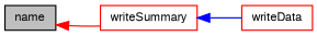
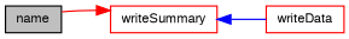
  digraph {
    rankdir=LR
    node [color=red fontname=FreeSans fontsize=10 shape=record]
    edge [dir=back fontname=FreeSans fontsize=10 labelfontname=FreeSans labelfontsize=10 style=solid]
    n1 [color=black fillcolor=grey75 fontcolor=black height=0.2 label=name style=filled width=0.4]
    n2 [height=0.2 label=writeSummary width=0.4]
    n3 [height=0.2 label=writeData width=0.4]
-   n1 -> n2 [color=red]
+   n2 -> n1 [color=red]
    n2 -> n3 [color=blue]
  }
